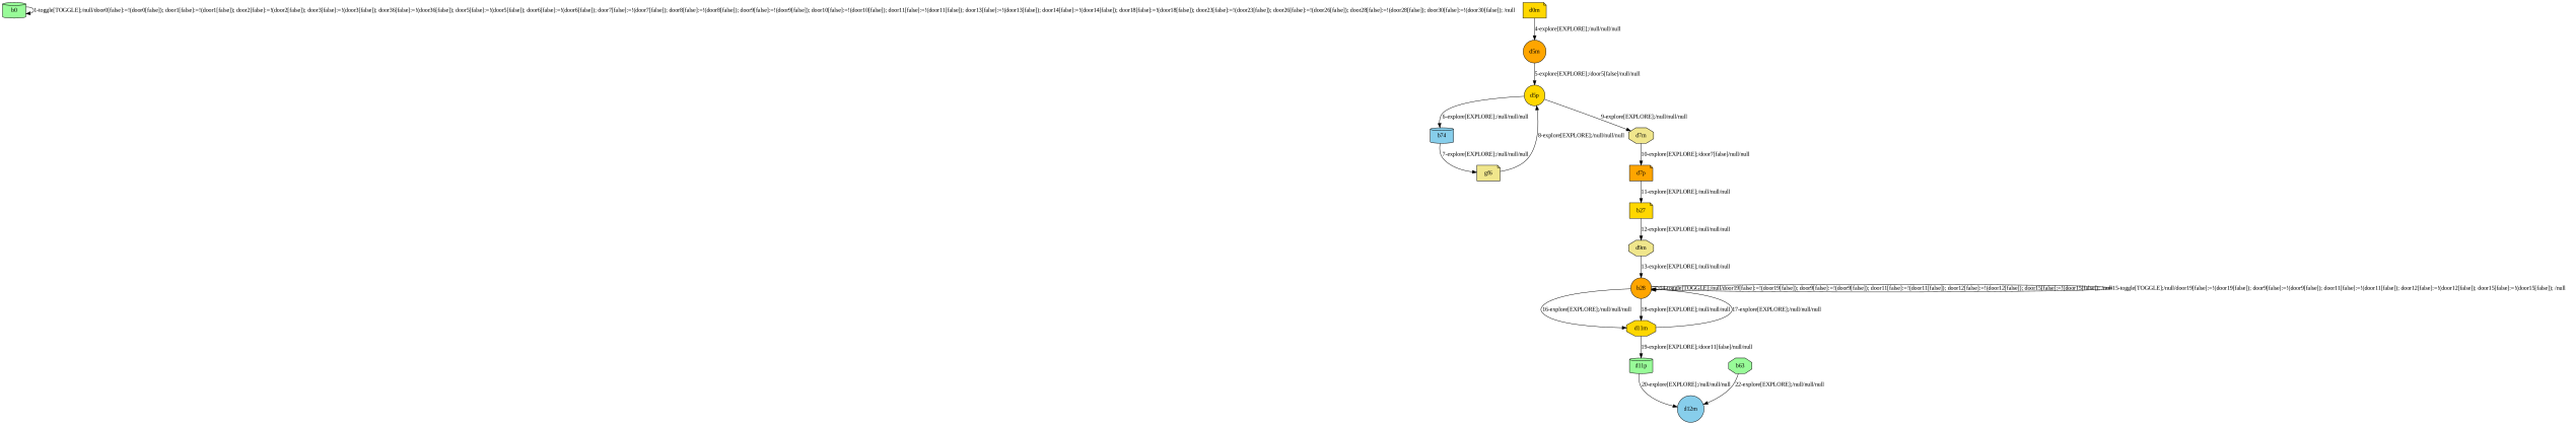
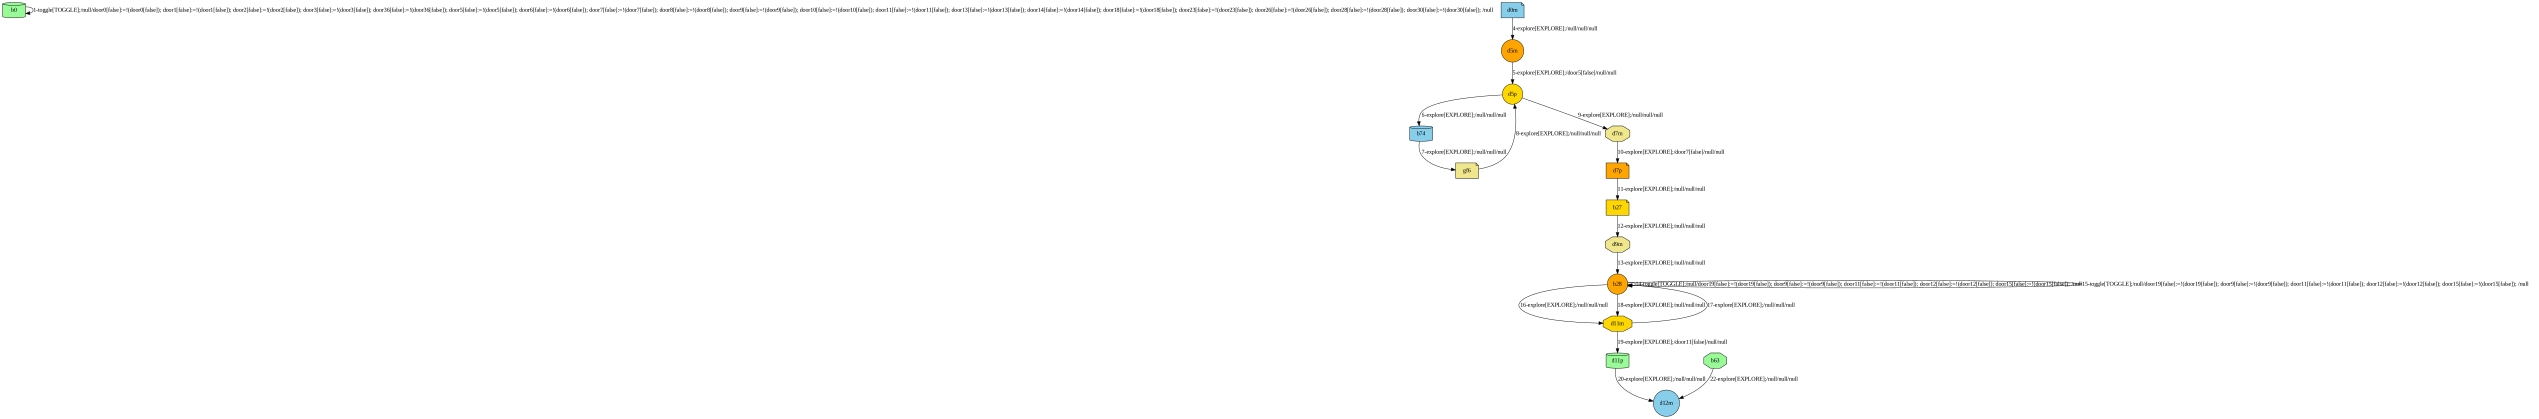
  digraph {
    fontname="Liberation Serif"
    node [fillcolor=gold fontname="Liberation Serif" shape=note style=filled]
    edge [fontname="Liberation Serif"]
    b0 [fillcolor=palegreen shape=cylinder]
-   d0m
+   d0m [fillcolor=skyblue]
    d5m [fillcolor=orange shape=circle]
    d5p [shape=circle]
    b74 [fillcolor=skyblue shape=cylinder]
    d7m [fillcolor=khaki shape=octagon]
    gf6 [fillcolor=khaki]
    d7p [fillcolor=orange]
    b27
    d9m [fillcolor=khaki shape=octagon]
    b28 [fillcolor=orange shape=circle]
    d11m [shape=octagon]
    d11p [fillcolor=palegreen shape=cylinder]
    d12m [fillcolor=skyblue shape=circle]
    b63 [fillcolor=palegreen shape=octagon]
    b0 -> b0 [label="1-toggle[TOGGLE];/null/door0[false]:=!(door0[false]); door1[false]:=!(door1[false]); door2[false]:=!(door2[false]); door3[false]:=!(door3[false]); door36[false]:=!(door36[false]); door5[false]:=!(door5[false]); door6[false]:=!(door6[false]); door7[false]:=!(door7[false]); door8[false]:=!(door8[false]); door9[false]:=!(door9[false]); door10[false]:=!(door10[false]); door11[false]:=!(door11[false]); door13[false]:=!(door13[false]); door14[false]:=!(door14[false]); door18[false]:=!(door18[false]); door23[false]:=!(door23[false]); door26[false]:=!(door26[false]); door28[false]:=!(door28[false]); door30[false]:=!(door30[false]); /null"]
    d0m -> d5m [label="4-explore[EXPLORE];/null/null/null"]
    d5m -> d5p [label="5-explore[EXPLORE];/door5[false]/null/null"]
    d5p -> b74 [label="6-explore[EXPLORE];/null/null/null"]
    d5p -> d7m [label="9-explore[EXPLORE];/null/null/null"]
    b74 -> gf6 [label="7-explore[EXPLORE];/null/null/null"]
    d7m -> d7p [label="10-explore[EXPLORE];/door7[false]/null/null"]
    gf6 -> d5p [label="8-explore[EXPLORE];/null/null/null"]
    d7p -> b27 [label="11-explore[EXPLORE];/null/null/null"]
    b27 -> d9m [label="12-explore[EXPLORE];/null/null/null"]
    d9m -> b28 [label="13-explore[EXPLORE];/null/null/null"]
    b28 -> b28 [label="14-toggle[TOGGLE];/null/door19[false]:=!(door19[false]); door9[false]:=!(door9[false]); door11[false]:=!(door11[false]); door12[false]:=!(door12[false]); door15[false]:=!(door15[false]); /null"]
    b28 -> b28 [label="15-toggle[TOGGLE];/null/door19[false]:=!(door19[false]); door9[false]:=!(door9[false]); door11[false]:=!(door11[false]); door12[false]:=!(door12[false]); door15[false]:=!(door15[false]); /null"]
    b28 -> d11m [label="16-explore[EXPLORE];/null/null/null"]
    b28 -> d11m [label="18-explore[EXPLORE];/null/null/null"]
    d11m -> b28 [label="17-explore[EXPLORE];/null/null/null"]
    d11m -> d11p [label="19-explore[EXPLORE];/door11[false]/null/null"]
    d11p -> d12m [label="20-explore[EXPLORE];/null/null/null"]
    b63 -> d12m [label="22-explore[EXPLORE];/null/null/null"]
  }
